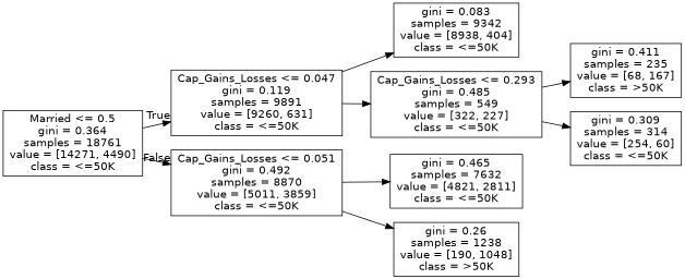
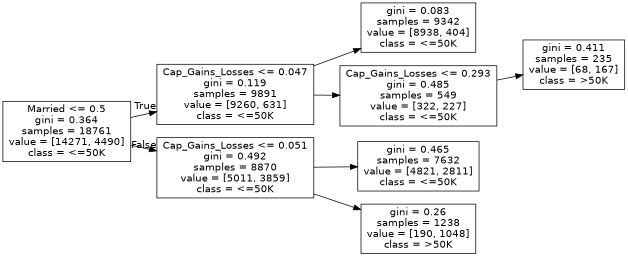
  digraph {
    rankdir=LR
    node [fontname=helvetica shape=box]
    edge [fontname=helvetica]
    n1 [label="Married <= 0.5\ngini = 0.364\nsamples = 18761\nvalue = [14271, 4490]\nclass = <=50K"]
    n2 [label="Cap_Gains_Losses <= 0.047\ngini = 0.119\nsamples = 9891\nvalue = [9260, 631]\nclass = <=50K"]
    n3 [label="Cap_Gains_Losses <= 0.051\ngini = 0.492\nsamples = 8870\nvalue = [5011, 3859]\nclass = <=50K"]
    n4 [label="gini = 0.083\nsamples = 9342\nvalue = [8938, 404]\nclass = <=50K"]
    n5 [label="Cap_Gains_Losses <= 0.293\ngini = 0.485\nsamples = 549\nvalue = [322, 227]\nclass = <=50K"]
    n6 [label="gini = 0.411\nsamples = 235\nvalue = [68, 167]\nclass = >50K"]
-   n7 [label="gini = 0.309\nsamples = 314\nvalue = [254, 60]\nclass = <=50K"]
    n8 [label="gini = 0.465\nsamples = 7632\nvalue = [4821, 2811]\nclass = <=50K"]
    n9 [label="gini = 0.26\nsamples = 1238\nvalue = [190, 1048]\nclass = >50K"]
    n1 -> n2 [headlabel=True labelangle=45 labeldistance=2.5]
    n1 -> n3 [headlabel=False labelangle=-45 labeldistance=2.5]
    n2 -> n4
    n2 -> n5
    n3 -> n8
    n3 -> n9
    n5 -> n6
-   n5 -> n7
  }
